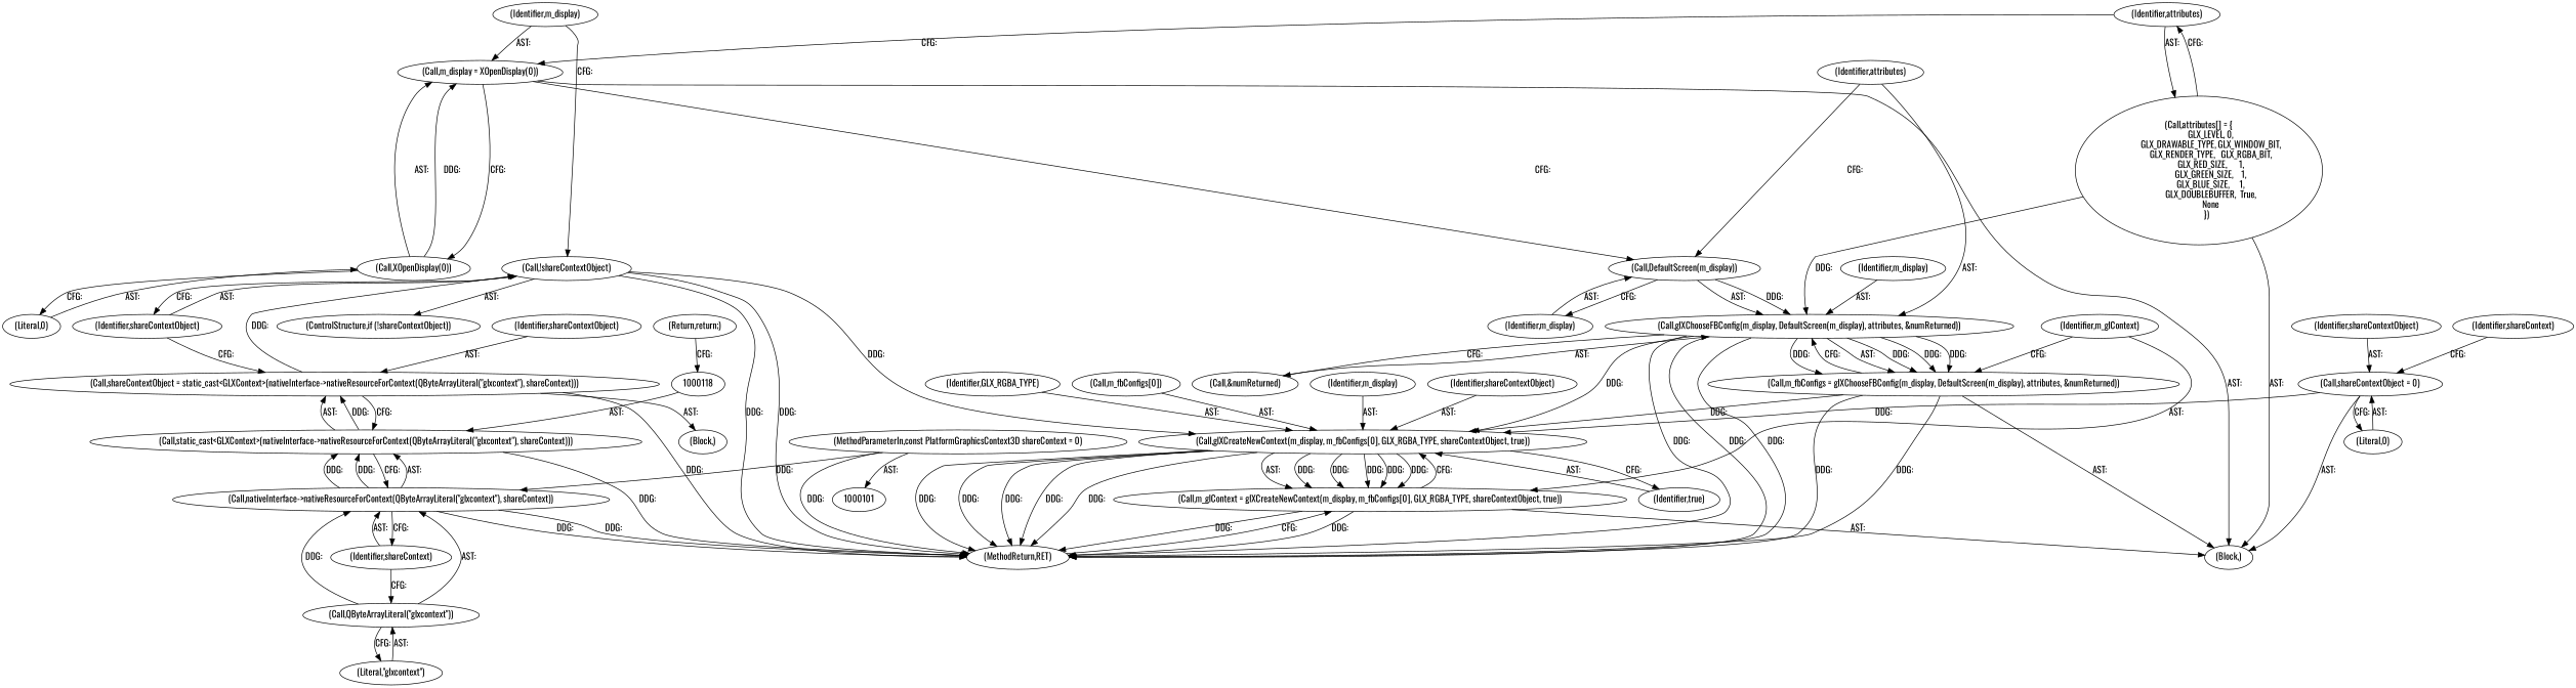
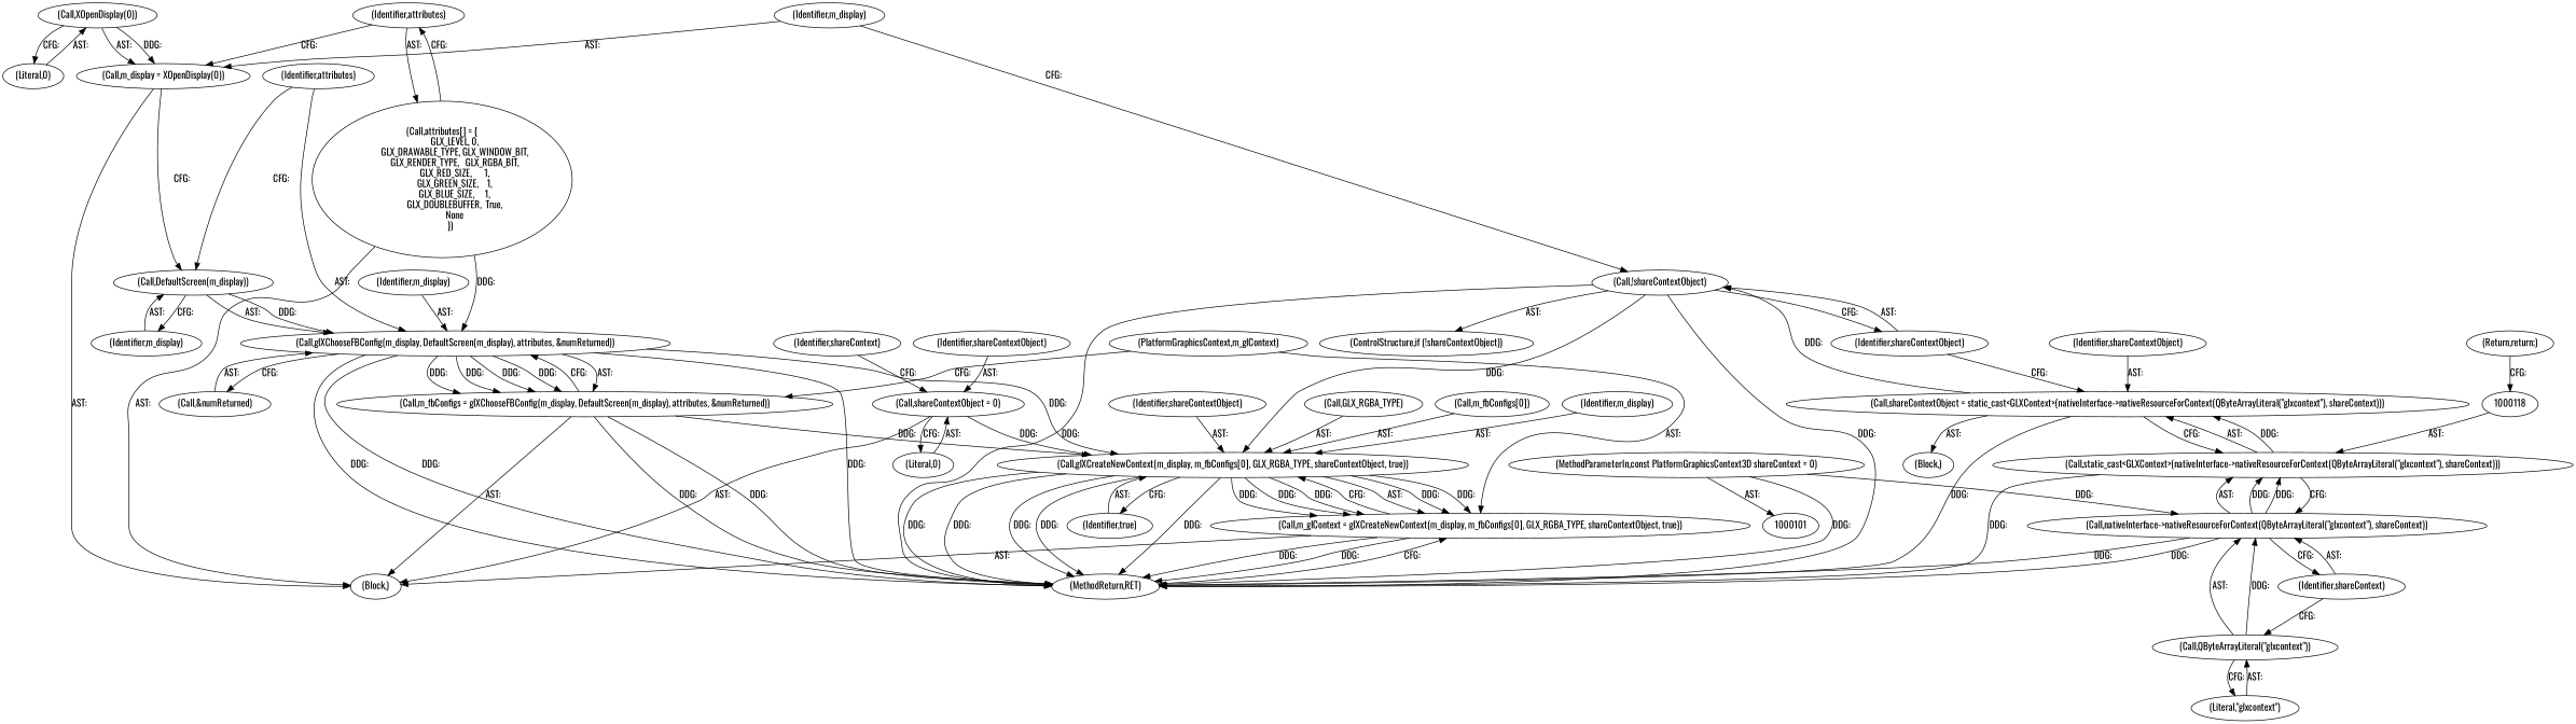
  digraph {
    fontname=Oswald
    node [fontname=Oswald]
    edge [fontname=Oswald]
    n1 [label="(Call,glXCreateNewContext(m_display, m_fbConfigs[0], GLX_RGBA_TYPE, shareContextObject, true))"]
    n2 [label="(Call,m_glContext = glXCreateNewContext(m_display, m_fbConfigs[0], GLX_RGBA_TYPE, shareContextObject, true))"]
    n3 [label="(Identifier,true)"]
    n4 [label="(MethodReturn,RET)"]
    n5 [label="(Block,)"]
    n6 [label="(Call,glXChooseFBConfig(m_display, DefaultScreen(m_display), attributes, &numReturned))"]
    n7 [label="(Call,m_fbConfigs = glXChooseFBConfig(m_display, DefaultScreen(m_display), attributes, &numReturned))"]
    n8 [label="(Call,&numReturned)"]
    n9 [label="(Call,DefaultScreen(m_display))"]
    n10 [label="(Identifier,m_display)"]
    n11 [label="(Call,m_display = XOpenDisplay(0))"]
    n12 [label="(Call,XOpenDisplay(0))"]
    n13 [label="(Literal,0)"]
    n14 [label="(Call,attributes[] = {\n            GLX_LEVEL, 0,\n            GLX_DRAWABLE_TYPE, GLX_WINDOW_BIT,\n            GLX_RENDER_TYPE,   GLX_RGBA_BIT,\n            GLX_RED_SIZE,      1,\n            GLX_GREEN_SIZE,    1,\n            GLX_BLUE_SIZE,     1,\n            GLX_DOUBLEBUFFER,  True,\n            None\n        })"]
    n15 [label="(Identifier,attributes)"]
    n16 [label="(Call,!shareContextObject)"]
    n17 [label="(Identifier,shareContextObject)"]
    n18 [label="(ControlStructure,if (!shareContextObject))"]
    n19 [label="(Call,shareContextObject = static_cast<GLXContext>(nativeInterface->nativeResourceForContext(QByteArrayLiteral(\"glxcontext\"), shareContext)))"]
    n20 [label="(Call,static_cast<GLXContext>(nativeInterface->nativeResourceForContext(QByteArrayLiteral(\"glxcontext\"), shareContext)))"]
    n21 [label="(Block,)"]
    n22 [label="(Call,nativeInterface->nativeResourceForContext(QByteArrayLiteral(\"glxcontext\"), shareContext))"]
    n23 [label="(Identifier,shareContext)"]
    n24 [label="(Call,QByteArrayLiteral(\"glxcontext\"))"]
    n25 [label="(Literal,\"glxcontext\")"]
    n26 [label="(MethodParameterIn,const PlatformGraphicsContext3D shareContext = 0)"]
    1000101
    n28 [label="(Call,shareContextObject = 0)"]
    n29 [label="(Literal,0)"]
    n30 [label="(Return,return;)"]
    1000118
    n32 [label="(Identifier,m_display)"]
-   n33 [label="(Identifier,GLX_RGBA_TYPE)"]
+   n33 [label="(Call,GLX_RGBA_TYPE)"]
    n34 [label="(Identifier,attributes)"]
    n35 [label="(Identifier,shareContext)"]
    n36 [label="(Call,m_fbConfigs[0])"]
    n37 [label="(Identifier,m_display)"]
    n38 [label="(Identifier,m_display)"]
    n39 [label="(Identifier,shareContextObject)"]
    n40 [label="(Identifier,shareContextObject)"]
    n41 [label="(Identifier,shareContextObject)"]
-   n42 [label="(Identifier,m_glContext)"]
+   n42 [label="(PlatformGraphicsContext,m_glContext)"]
    n1 -> n2 [label="AST: "]
    n1 -> n2 [label="DDG: "]
    n1 -> n2 [label="DDG: "]
    n1 -> n2 [label="DDG: "]
    n1 -> n2 [label="DDG: "]
    n1 -> n2 [label="DDG: "]
    n1 -> n3 [label="CFG: "]
    n1 -> n4 [label="DDG: "]
    n1 -> n4 [label="DDG: "]
    n1 -> n4 [label="DDG: "]
    n1 -> n4 [label="DDG: "]
    n1 -> n4 [label="DDG: "]
    n2 -> n1 [label="CFG: "]
    n2 -> n4 [label="DDG: "]
    n2 -> n4 [label="DDG: "]
    n2 -> n5 [label="AST: "]
    n3 -> n1 [label="AST: "]
    n4 -> n2 [label="CFG: "]
    n6 -> n1 [label="DDG: "]
    n6 -> n4 [label="DDG: "]
    n6 -> n4 [label="DDG: "]
    n6 -> n4 [label="DDG: "]
    n6 -> n7 [label="AST: "]
    n6 -> n7 [label="DDG: "]
    n6 -> n7 [label="DDG: "]
    n6 -> n7 [label="DDG: "]
    n6 -> n7 [label="DDG: "]
    n6 -> n8 [label="CFG: "]
    n7 -> n1 [label="DDG: "]
    n7 -> n4 [label="DDG: "]
    n7 -> n4 [label="DDG: "]
    n7 -> n5 [label="AST: "]
    n7 -> n6 [label="CFG: "]
    n8 -> n6 [label="AST: "]
    n9 -> n6 [label="AST: "]
    n9 -> n6 [label="DDG: "]
    n9 -> n10 [label="CFG: "]
    n10 -> n9 [label="AST: "]
    n11 -> n5 [label="AST: "]
    n11 -> n9 [label="CFG: "]
-   n11 -> n12 [label="CFG: "]
    n12 -> n11 [label="AST: "]
    n12 -> n11 [label="DDG: "]
    n12 -> n13 [label="CFG: "]
    n13 -> n12 [label="AST: "]
    n14 -> n5 [label="AST: "]
    n14 -> n6 [label="DDG: "]
    n14 -> n15 [label="CFG: "]
    n15 -> n11 [label="CFG: "]
    n15 -> n14 [label="AST: "]
    n16 -> n1 [label="DDG: "]
    n16 -> n4 [label="DDG: "]
    n16 -> n4 [label="DDG: "]
    n16 -> n17 [label="CFG: "]
    n16 -> n18 [label="AST: "]
    n17 -> n16 [label="AST: "]
    n17 -> n19 [label="CFG: "]
    n19 -> n4 [label="DDG: "]
    n19 -> n16 [label="DDG: "]
    n19 -> n20 [label="CFG: "]
    n19 -> n21 [label="AST: "]
    n20 -> n4 [label="DDG: "]
    n20 -> n19 [label="AST: "]
    n20 -> n19 [label="DDG: "]
    n20 -> n22 [label="CFG: "]
    n22 -> n4 [label="DDG: "]
    n22 -> n4 [label="DDG: "]
    n22 -> n20 [label="AST: "]
    n22 -> n20 [label="DDG: "]
    n22 -> n20 [label="DDG: "]
    n22 -> n23 [label="CFG: "]
    n23 -> n22 [label="AST: "]
    n23 -> n24 [label="CFG: "]
    n24 -> n22 [label="AST: "]
    n24 -> n22 [label="DDG: "]
    n24 -> n25 [label="CFG: "]
    n25 -> n24 [label="AST: "]
    n26 -> n4 [label="DDG: "]
    n26 -> n22 [label="DDG: "]
    n26 -> 1000101 [label="AST: "]
    n28 -> n1 [label="DDG: "]
    n28 -> n5 [label="AST: "]
    n28 -> n29 [label="CFG: "]
    n29 -> n28 [label="AST: "]
    n30 -> 1000118 [label="CFG: "]
    1000118 -> n20 [label="AST: "]
    n32 -> n11 [label="AST: "]
    n32 -> n16 [label="CFG: "]
    n33 -> n1 [label="AST: "]
    n34 -> n6 [label="AST: "]
    n34 -> n9 [label="CFG: "]
    n35 -> n28 [label="CFG: "]
    n36 -> n1 [label="AST: "]
    n37 -> n1 [label="AST: "]
    n38 -> n6 [label="AST: "]
    n39 -> n28 [label="AST: "]
    n40 -> n19 [label="AST: "]
    n41 -> n1 [label="AST: "]
    n42 -> n2 [label="AST: "]
    n42 -> n7 [label="CFG: "]
  }
